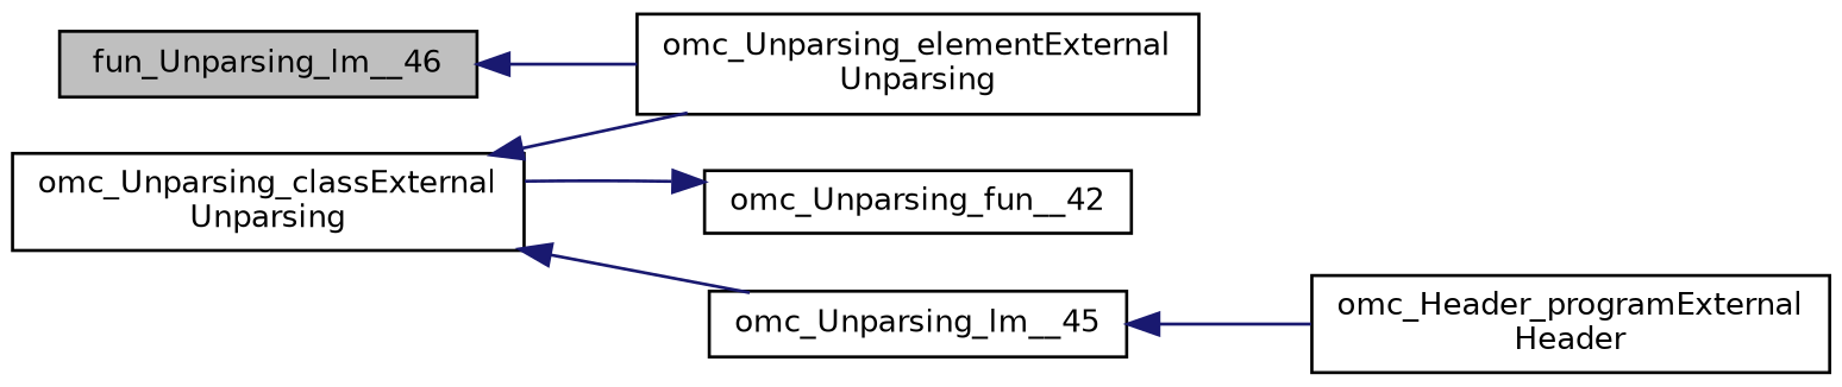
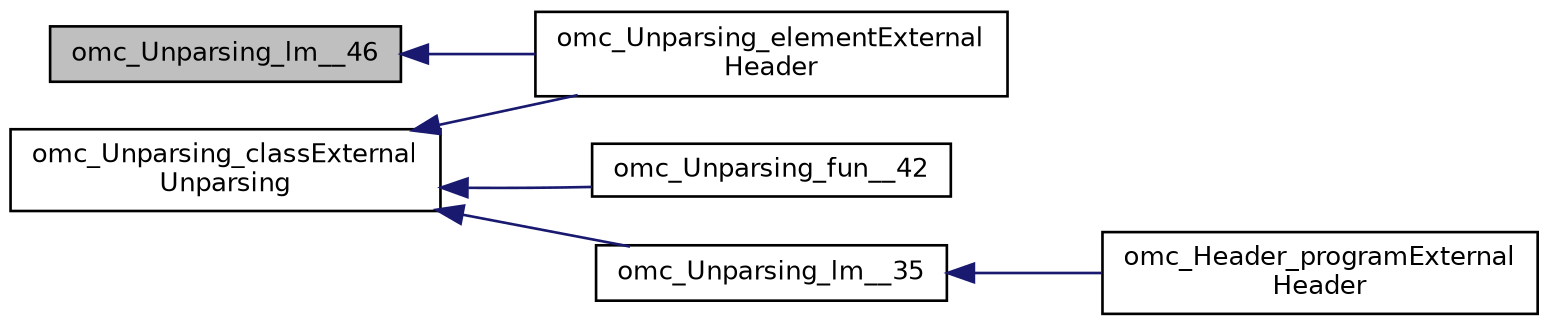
  digraph {
    rankdir=LR
    node [color=black fillcolor=white fontname=Helvetica fontsize=10 shape=record style=filled]
    edge [color=midnightblue dir=back fontname=Helvetica fontsize=10 labelfontname=Helvetica labelfontsize=10 style=solid]
-   n1 [fillcolor=grey75 fontcolor=black height=0.2 label=fun_Unparsing_lm__46 width=0.4]
-   n2 [height=0.2 label="omc_Unparsing_elementExternal\lUnparsing" width=0.4]
+   n1 [fillcolor=grey75 fontcolor=black height=0.2 label=omc_Unparsing_lm__46 width=0.4]
+   n2 [height=0.2 label="omc_Unparsing_elementExternal\lHeader" width=0.4]
    n3 [height=0.2 label=omc_Unparsing_fun__42 width=0.4]
    n4 [height=0.2 label="omc_Unparsing_classExternal\lUnparsing" width=0.4]
-   n5 [height=0.2 label=omc_Unparsing_lm__45 width=0.4]
+   n5 [height=0.2 label=omc_Unparsing_lm__35 width=0.4]
    n6 [height=0.2 label="omc_Header_programExternal\lHeader" width=0.4]
    n1 -> n2
-   n3 -> n4
+   n4 -> n3
    n4 -> n2
    n4 -> n5
    n5 -> n6
  }
